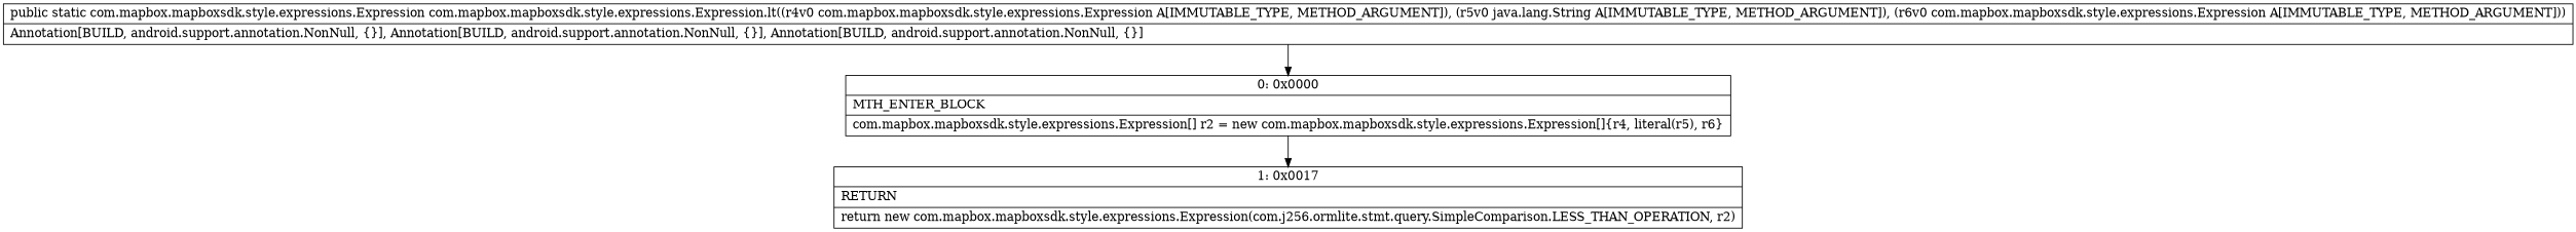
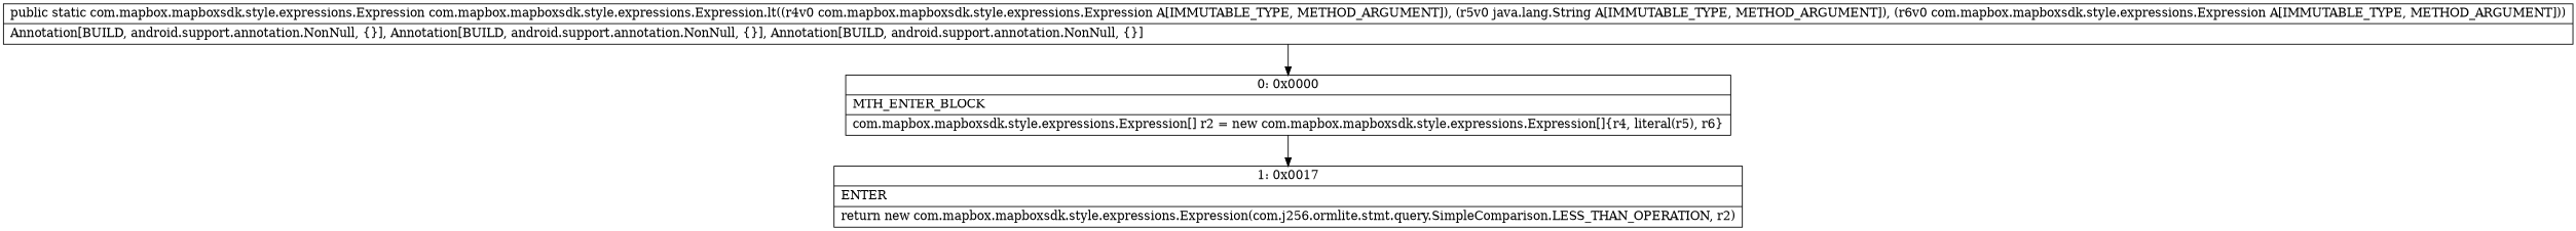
  digraph {
    node [shape=record]
    n1 [label="{0\:\ 0x0000|MTH_ENTER_BLOCK\l|com.mapbox.mapboxsdk.style.expressions.Expression[] r2 = new com.mapbox.mapboxsdk.style.expressions.Expression[]\{r4, literal(r5), r6\}\l}"]
-   n2 [label="{1\:\ 0x0017|RETURN\l|return new com.mapbox.mapboxsdk.style.expressions.Expression(com.j256.ormlite.stmt.query.SimpleComparison.LESS_THAN_OPERATION, r2)\l}"]
+   n2 [label="{1\:\ 0x0017|ENTER\l|return new com.mapbox.mapboxsdk.style.expressions.Expression(com.j256.ormlite.stmt.query.SimpleComparison.LESS_THAN_OPERATION, r2)\l}"]
    n3 [label="{public static com.mapbox.mapboxsdk.style.expressions.Expression com.mapbox.mapboxsdk.style.expressions.Expression.lt((r4v0 com.mapbox.mapboxsdk.style.expressions.Expression A[IMMUTABLE_TYPE, METHOD_ARGUMENT]), (r5v0 java.lang.String A[IMMUTABLE_TYPE, METHOD_ARGUMENT]), (r6v0 com.mapbox.mapboxsdk.style.expressions.Expression A[IMMUTABLE_TYPE, METHOD_ARGUMENT]))  | Annotation[BUILD, android.support.annotation.NonNull, \{\}], Annotation[BUILD, android.support.annotation.NonNull, \{\}], Annotation[BUILD, android.support.annotation.NonNull, \{\}]\l}"]
    n1 -> n2
    n3 -> n1
  }
